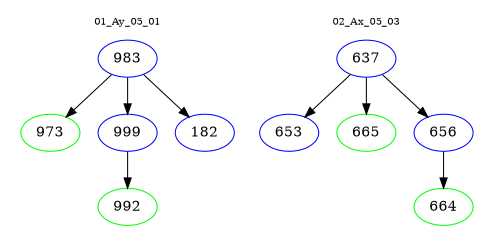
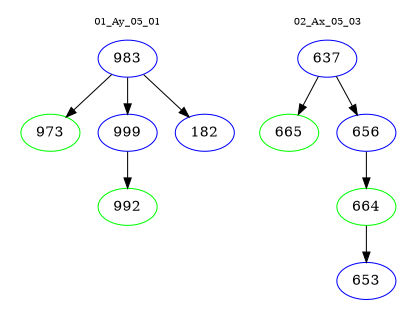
  digraph {
    node [color=blue]
    edge [color=black]
    n1 [label=983]
    n2 [color=green label=973]
    n3 [label=999]
    n4 [label=182]
    n5 [color=green label=992]
    n6 [label=637]
    n7 [label=653]
    n8 [color=green label=665]
    n9 [label=656]
    n10 [color=green label=664]
    subgraph cluster_1 {
      color=white
      fontsize=10
      label="01_Ay_05_01"
      n1
      n2
      n3
      n4
      n5
    }
    subgraph cluster_2 {
      color=white
      fontsize=10
      label="02_Ax_05_03"
      n6
      n7
      n8
      n9
      n10
    }
    n1 -> n2
    n1 -> n3
    n1 -> n4
    n3 -> n5
-   n6 -> n7
+   n10 -> n7
    n6 -> n8
    n6 -> n9
    n9 -> n10
  }
